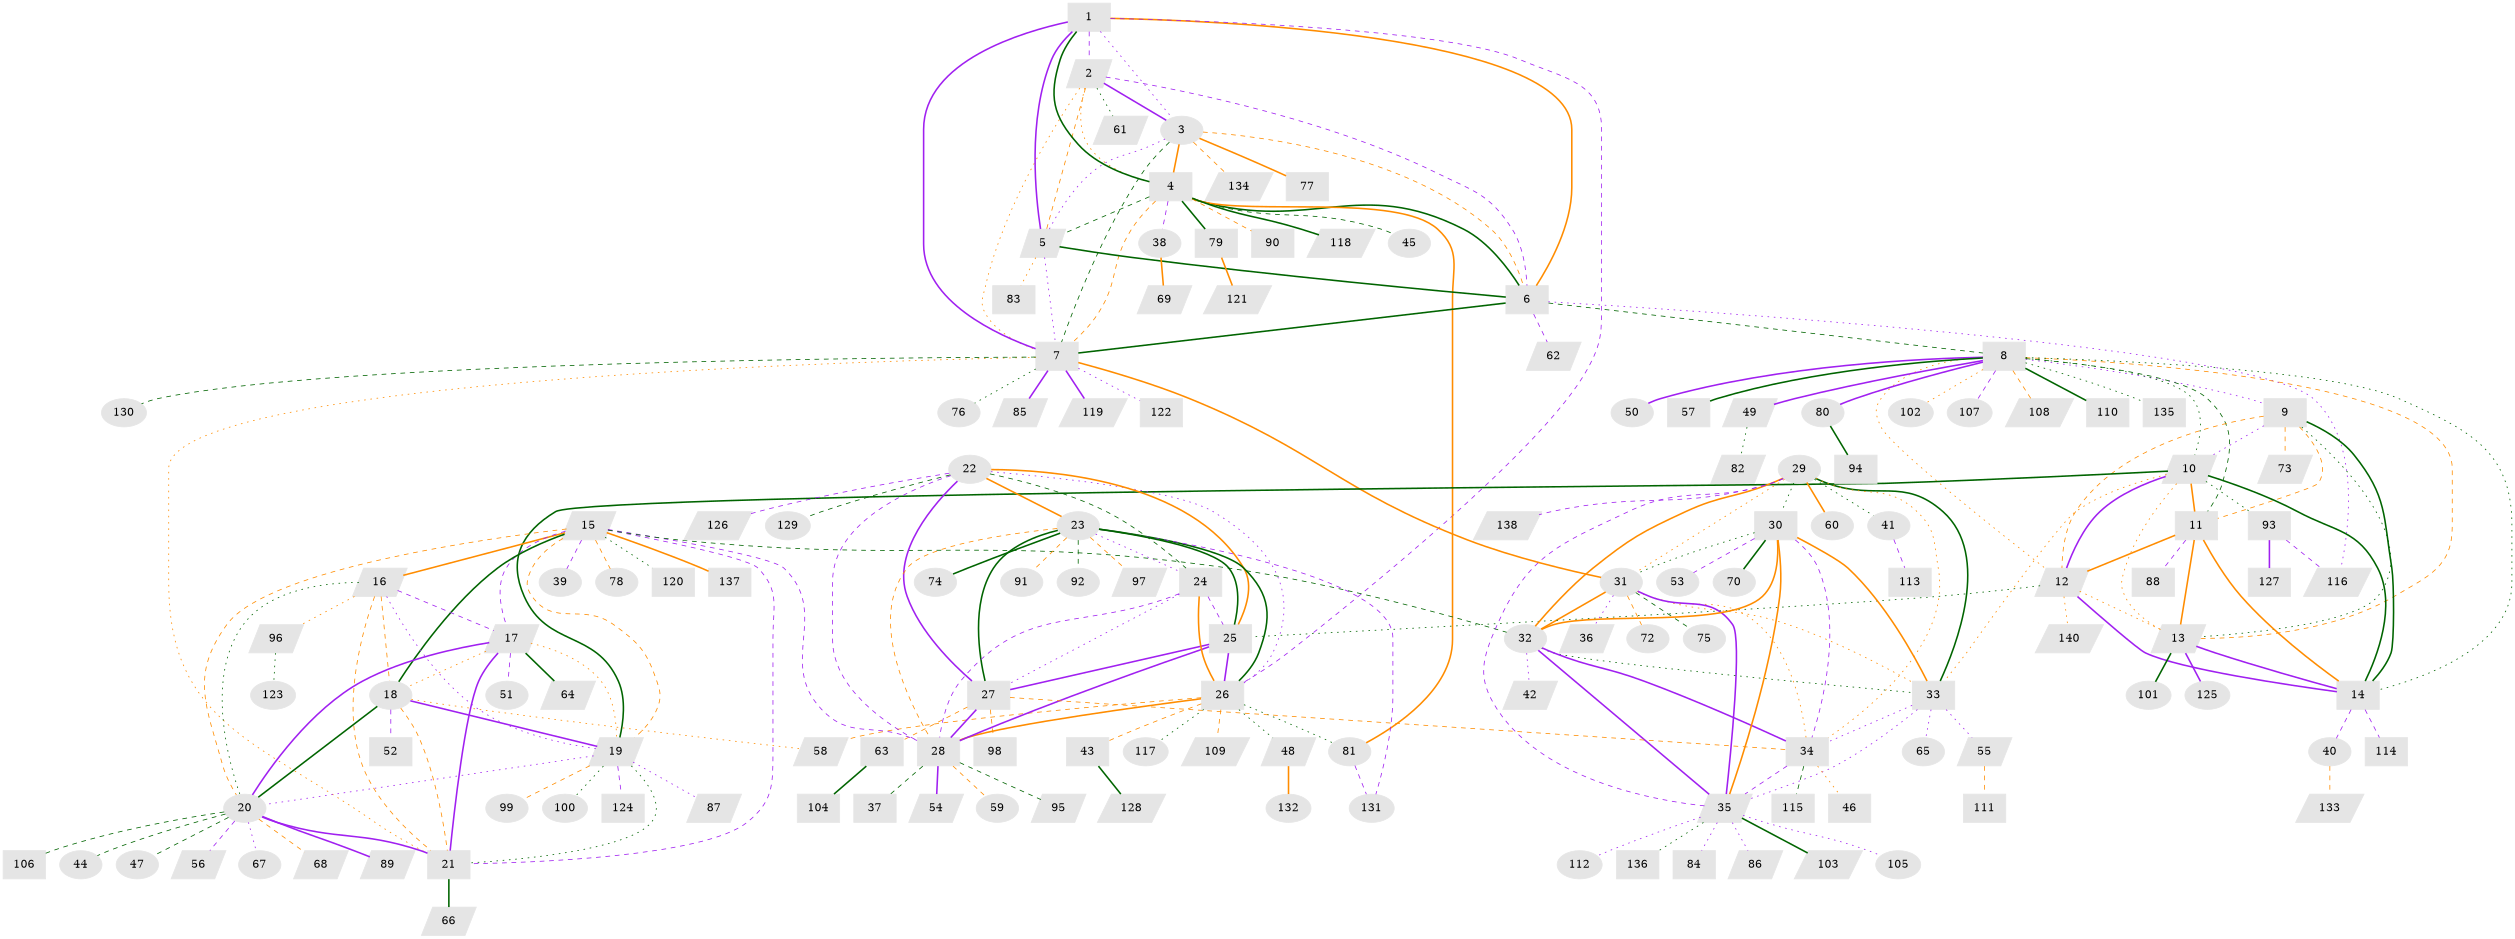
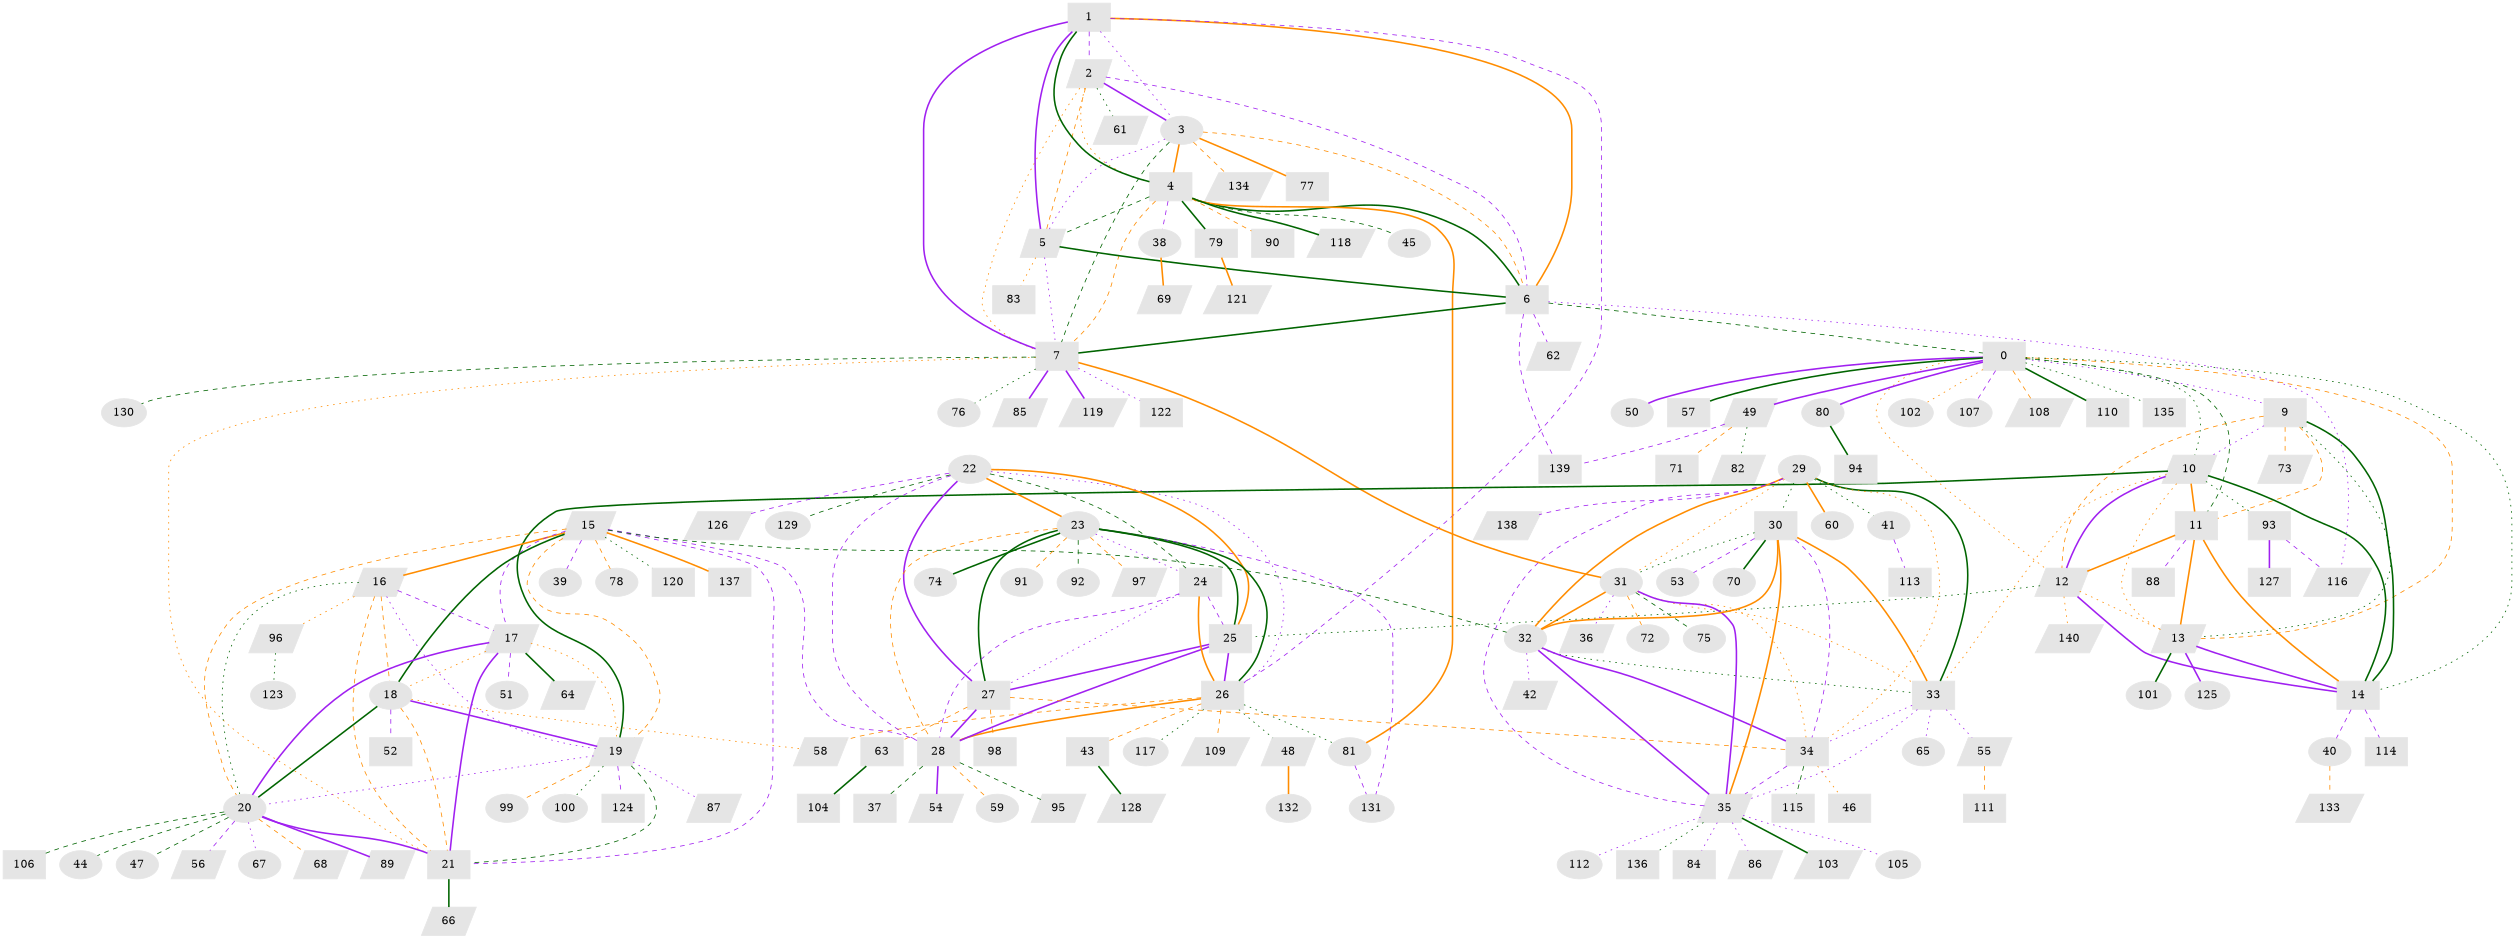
  graph {
    node [color=gray90 shape=box style=filled]
    edge [color=purple style=dashed]
    2 [shape=parallelogram]
    1
    3 [shape=ellipse]
    4
    5 [shape=parallelogram]
    6
    7
    26
    61 [shape=parallelogram]
    77
    134 [shape=parallelogram]
    38 [shape=ellipse]
    45 [shape=ellipse]
    79
    81 [shape=ellipse]
    90
    118 [shape=parallelogram]
    83
-   8
+   8 [label=0]
    62 [shape=parallelogram]
    116 [shape=parallelogram]
+   139
    21
    31 [shape=ellipse]
    76 [shape=ellipse]
    85 [shape=parallelogram]
    119 [shape=parallelogram]
    122
    130 [shape=ellipse]
    28
    58 [shape=parallelogram]
    43
    48 [shape=parallelogram]
    109 [shape=parallelogram]
    117 [shape=ellipse]
    69 [shape=parallelogram]
    121 [shape=parallelogram]
    131 [shape=ellipse]
    9
    10 [shape=parallelogram]
    11
    12 [shape=parallelogram]
    13 [shape=parallelogram]
    14
    49 [shape=parallelogram]
    50 [shape=ellipse]
    57
    80 [shape=ellipse]
    102 [shape=ellipse]
    107 [shape=ellipse]
    108 [shape=parallelogram]
    110
    135
    66 [shape=parallelogram]
    33
    32 [shape=ellipse]
    34
    35 [shape=parallelogram]
    36 [shape=parallelogram]
    72 [shape=ellipse]
    75 [shape=ellipse]
    73 [shape=parallelogram]
    19 [shape=parallelogram]
    93
    88
    25
    140 [shape=parallelogram]
    101 [shape=ellipse]
    125 [shape=ellipse]
    40 [shape=ellipse]
    114
+   71
    82 [shape=parallelogram]
    94
    20 [shape=ellipse]
    87 [shape=parallelogram]
    99 [shape=ellipse]
    100 [shape=ellipse]
    124
    55 [shape=parallelogram]
    65 [shape=ellipse]
    127
    27
    133 [shape=parallelogram]
    15 [shape=parallelogram]
    16 [shape=parallelogram]
    17 [shape=parallelogram]
    18 [shape=ellipse]
    39 [shape=ellipse]
    78 [shape=ellipse]
    120
    137
    96 [shape=parallelogram]
    51 [shape=ellipse]
    64 [shape=parallelogram]
    52
    44 [shape=ellipse]
    47 [shape=ellipse]
    56 [shape=parallelogram]
    67 [shape=ellipse]
    68 [shape=parallelogram]
    89 [shape=parallelogram]
    106
    37
    54 [shape=parallelogram]
    59 [shape=ellipse]
    95 [shape=parallelogram]
    42 [shape=parallelogram]
    123 [shape=ellipse]
    22 [shape=ellipse]
    23 [shape=ellipse]
    24
    126 [shape=parallelogram]
    129 [shape=ellipse]
    74 [shape=ellipse]
    91 [shape=ellipse]
    92 [shape=ellipse]
    97 [shape=parallelogram]
    63
    98
    128 [shape=parallelogram]
    132 [shape=ellipse]
    46
    115
    104
    29 [shape=ellipse]
    30
    41 [shape=ellipse]
    60 [shape=ellipse]
    138 [shape=parallelogram]
    53 [shape=ellipse]
    70 [shape=ellipse]
    84
    86 [shape=parallelogram]
    103 [shape=parallelogram]
    105 [shape=ellipse]
    112 [shape=ellipse]
    136
    113
    111
    2 -- 3 [style=bold]
    2 -- 4 [color=darkorange style=dotted]
    2 -- 5 [color=darkorange]
    2 -- 6
    2 -- 7 [color=darkorange style=dotted]
    2 -- 61 [color=darkgreen style=dotted]
    1 -- 2
    1 -- 3 [style=dotted]
    1 -- 4 [color=darkgreen style=bold]
    1 -- 5 [style=bold]
    1 -- 6 [color=darkorange style=bold]
    1 -- 7 [style=bold]
    1 -- 26
    3 -- 4 [color=darkorange style=bold]
    3 -- 5 [style=dotted]
    3 -- 6 [color=darkorange]
    3 -- 7 [color=darkgreen]
    3 -- 77 [color=darkorange style=bold]
    3 -- 134 [color=darkorange]
    4 -- 5 [color=darkgreen]
    4 -- 6 [color=darkgreen style=bold]
    4 -- 7 [color=darkorange]
    4 -- 38
    4 -- 45 [color=darkgreen]
    4 -- 79 [color=darkgreen style=bold]
    4 -- 81 [color=darkorange style=bold]
    4 -- 90 [color=darkorange]
    4 -- 118 [color=darkgreen style=bold]
    5 -- 6 [color=darkgreen style=bold]
    5 -- 7 [style=dotted]
    5 -- 83 [color=darkorange style=dotted]
    6 -- 7 [color=darkgreen style=bold]
    6 -- 8 [color=darkgreen]
    6 -- 62
    6 -- 116 [style=dotted]
+   6 -- 139
    7 -- 21 [color=darkorange style=dotted]
    7 -- 31 [color=darkorange style=bold]
    7 -- 76 [color=darkgreen style=dotted]
    7 -- 85 [style=bold]
    7 -- 119 [style=bold]
    7 -- 122 [style=dotted]
    7 -- 130 [color=darkgreen]
    26 -- 81 [color=darkgreen style=dotted]
    26 -- 28 [color=darkorange style=bold]
    26 -- 58 [color=darkorange]
    26 -- 43 [color=darkorange]
    26 -- 48 [color=darkgreen style=dotted]
    26 -- 109 [color=darkorange]
    26 -- 117 [color=darkgreen style=dotted]
    38 -- 69 [color=darkorange style=bold]
    79 -- 121 [color=darkorange style=bold]
    81 -- 131
    8 -- 9 [style=dotted]
    8 -- 10 [color=darkgreen style=dotted]
    8 -- 11 [color=darkgreen]
    8 -- 12 [color=darkorange style=dotted]
    8 -- 13 [color=darkorange]
    8 -- 14 [color=darkgreen style=dotted]
    8 -- 49 [style=bold]
    8 -- 50 [style=bold]
    8 -- 57 [color=darkgreen style=bold]
    8 -- 80 [style=bold]
    8 -- 102 [color=darkorange style=dotted]
    8 -- 107
    8 -- 108 [color=darkorange]
    8 -- 110 [color=darkgreen style=bold]
    8 -- 135 [color=darkgreen style=dotted]
    21 -- 66 [color=darkgreen style=bold]
    31 -- 33 [color=darkorange style=dotted]
    31 -- 32 [color=darkorange style=bold]
    31 -- 34 [color=darkorange style=dotted]
    31 -- 35 [style=bold]
    31 -- 36 [style=dotted]
    31 -- 72 [color=darkorange]
    31 -- 75 [color=darkgreen]
    28 -- 37 [color=darkgreen]
    28 -- 54 [style=bold]
    28 -- 59 [color=darkorange]
    28 -- 95 [color=darkgreen]
    43 -- 128 [color=darkgreen style=bold]
    48 -- 132 [color=darkorange style=bold]
    9 -- 10 [style=dotted]
    9 -- 11 [color=darkorange]
    9 -- 12 [color=darkorange]
    9 -- 13 [color=darkgreen style=dotted]
    9 -- 14 [color=darkgreen style=bold]
    9 -- 73 [color=darkorange]
    10 -- 11 [color=darkorange style=bold]
    10 -- 12 [style=bold]
    10 -- 13 [color=darkorange style=dotted]
    10 -- 14 [color=darkgreen style=bold]
    10 -- 33 [color=darkorange style=dotted]
    10 -- 19 [color=darkgreen style=bold]
    10 -- 93 [color=darkgreen style=dotted]
    11 -- 12 [color=darkorange style=bold]
    11 -- 13 [color=darkorange style=bold]
    11 -- 14 [color=darkorange style=bold]
    11 -- 88
    12 -- 13 [color=darkorange style=dotted]
    12 -- 14 [style=bold]
    12 -- 25 [color=darkgreen style=dotted]
    12 -- 140 [color=darkorange style=dotted]
    13 -- 14 [style=bold]
    13 -- 101 [color=darkgreen style=bold]
    13 -- 125 [style=bold]
    14 -- 40
    14 -- 114
+   49 -- 139
+   49 -- 71 [color=darkorange]
    49 -- 82 [color=darkgreen style=dotted]
    80 -- 94 [color=darkgreen style=bold]
    33 -- 34 [style=dotted]
    33 -- 35 [style=dotted]
    33 -- 55 [style=dotted]
    33 -- 65 [style=dotted]
    32 -- 33 [color=darkgreen style=dotted]
    32 -- 34 [style=bold]
    32 -- 35 [style=bold]
    32 -- 42 [style=dotted]
    34 -- 35
    34 -- 46 [color=darkorange style=dotted]
    34 -- 115 [color=darkgreen]
    35 -- 84 [style=dotted]
    35 -- 86 [style=dotted]
    35 -- 103 [color=darkgreen style=bold]
    35 -- 105 [style=dotted]
    35 -- 112 [style=dotted]
    35 -- 136 [color=darkgreen style=dotted]
-   19 -- 21 [color=darkgreen style=dotted]
+   19 -- 21 [color=darkgreen]
    19 -- 20 [style=dotted]
    19 -- 87 [style=dotted]
    19 -- 99 [color=darkorange]
    19 -- 100 [color=darkgreen style=dotted]
    19 -- 124
    93 -- 116
    93 -- 127 [style=bold]
    25 -- 26 [style=bold]
    25 -- 28 [style=bold]
    25 -- 27 [style=bold]
    40 -- 133 [color=darkorange]
    20 -- 21 [style=bold]
    20 -- 44 [color=darkgreen]
    20 -- 47 [color=darkgreen]
    20 -- 56
    20 -- 67 [style=dotted]
    20 -- 68 [color=darkorange]
    20 -- 89 [style=bold]
    20 -- 106 [color=darkgreen]
    55 -- 111 [color=darkorange]
    27 -- 28 [style=bold]
    27 -- 34 [color=darkorange]
    27 -- 63 [color=darkorange]
    27 -- 98 [color=darkorange]
    15 -- 21
    15 -- 28
    15 -- 32 [color=darkgreen]
    15 -- 19 [color=darkorange]
    15 -- 20 [color=darkorange]
    15 -- 16 [color=darkorange style=bold]
    15 -- 17
    15 -- 18 [color=darkgreen style=bold]
    15 -- 39
    15 -- 78 [color=darkorange]
    15 -- 120 [color=darkgreen style=dotted]
    15 -- 137 [color=darkorange style=bold]
    16 -- 21 [color=darkorange]
    16 -- 19 [style=dotted]
    16 -- 20 [color=darkgreen style=dotted]
    16 -- 17
    16 -- 18 [color=darkorange]
    16 -- 96 [color=darkorange style=dotted]
    17 -- 21 [style=bold]
    17 -- 19 [color=darkorange style=dotted]
    17 -- 20 [style=bold]
    17 -- 18 [color=darkorange style=dotted]
    17 -- 51
    17 -- 64 [color=darkgreen style=bold]
    18 -- 21 [color=darkorange]
    18 -- 58 [color=darkorange style=dotted]
    18 -- 19 [style=bold]
    18 -- 20 [color=darkgreen style=bold]
    18 -- 52
    96 -- 123 [color=darkgreen style=dotted]
    22 -- 26 [style=dotted]
    22 -- 28
    22 -- 25 [color=darkorange style=bold]
    22 -- 27 [style=bold]
    22 -- 23 [color=darkorange style=bold]
    22 -- 24 [color=darkgreen]
    22 -- 126
    22 -- 129 [color=darkgreen]
    23 -- 26 [color=darkgreen style=bold]
    23 -- 28 [color=darkorange]
    23 -- 131
    23 -- 25 [color=darkgreen style=bold]
    23 -- 27 [color=darkgreen style=bold]
    23 -- 24 [style=dotted]
    23 -- 74 [color=darkgreen style=bold]
    23 -- 91 [color=darkorange]
    23 -- 92 [color=darkgreen]
    23 -- 97 [color=darkorange]
    24 -- 26 [color=darkorange style=bold]
    24 -- 28
    24 -- 25
    24 -- 27 [style=dotted]
    63 -- 104 [color=darkgreen style=bold]
    29 -- 31 [color=darkorange style=dotted]
    29 -- 33 [color=darkgreen style=bold]
    29 -- 32 [color=darkorange style=bold]
    29 -- 34 [color=darkorange style=dotted]
    29 -- 35
    29 -- 30 [color=darkgreen style=dotted]
    29 -- 41 [color=darkgreen style=dotted]
    29 -- 60 [color=darkorange style=bold]
    29 -- 138
    30 -- 31 [color=darkgreen style=dotted]
    30 -- 33 [color=darkorange style=bold]
    30 -- 32 [color=darkorange style=bold]
    30 -- 34
    30 -- 35 [color=darkorange style=bold]
    30 -- 53
    30 -- 70 [color=darkgreen style=bold]
    41 -- 113
  }
